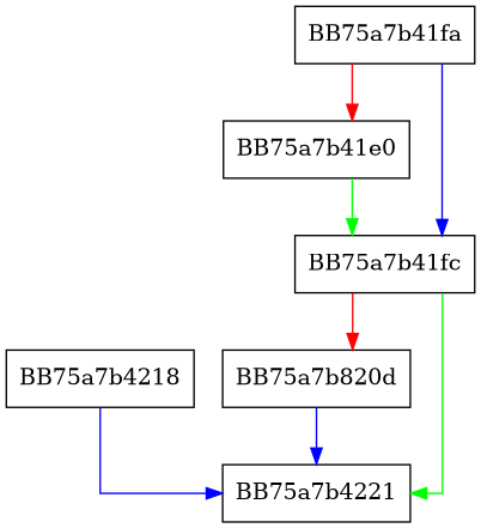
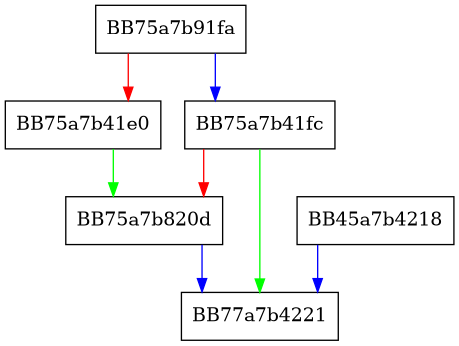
  digraph {
    splines=ortho
    node [shape=box]
    edge [color=blue]
    BB75a7b41e0
    BB75a7b41fc
    n3 [label=BB75a7b820d]
-   BB75a7b4221
-   BB75a7b41fa
-   BB75a7b4218
-   BB75a7b41e0 -> BB75a7b41fc [color=green]
+   BB75a7b4221 [label=BB77a7b4221]
+   BB75a7b41fa [label=BB75a7b91fa]
+   BB75a7b4218 [label=BB45a7b4218]
+   BB75a7b41e0 -> n3 [color=green]
    BB75a7b41fc -> n3 [color=red]
    BB75a7b41fc -> BB75a7b4221 [color=green]
    n3 -> BB75a7b4221
    BB75a7b41fa -> BB75a7b41e0 [color=red]
    BB75a7b41fa -> BB75a7b41fc
    BB75a7b4218 -> BB75a7b4221
  }
